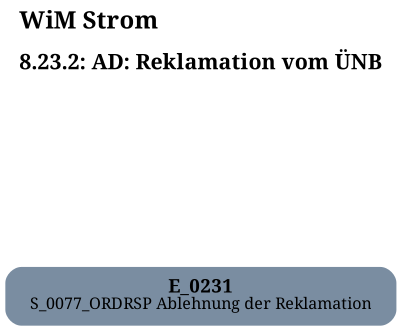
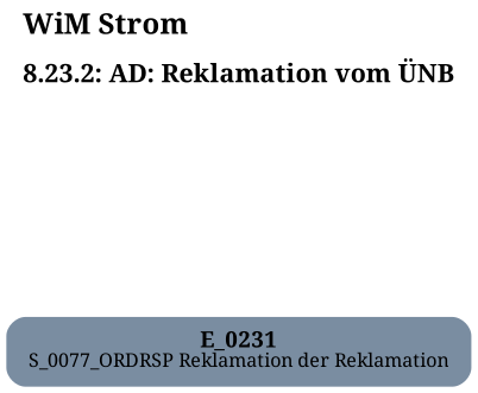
  digraph {
    concentrate=true
    fontname="Noto Serif"
    label=<<B><FONT POINT-SIZE="18">WiM Strom</FONT></B><BR align="left"/><BR/><B><FONT POINT-SIZE="16">8.23.2: AD: Reklamation vom ÜNB</FONT></B><BR align="left"/><BR/><BR/><BR/>>
    labelloc=t
    pack=true
    packmode=array
    rankdir=TB
-   n1 [fillcolor="#7a8da1" fontname="Noto Serif" label=<<B>E_0231</B><BR align="center"/><FONT point-size="12">S_0077_ORDRSP Ablehnung der Reklamation</FONT><BR align="center"/>> margin="0.2,0.12" penwidth=0.0 shape=box style="filled,rounded"]
+   n1 [fillcolor="#7a8da1" fontname="Noto Serif" label=<<B>E_0231</B><BR align="center"/><FONT point-size="12">S_0077_ORDRSP Reklamation der Reklamation</FONT><BR align="center"/>> margin="0.2,0.12" penwidth=0.0 shape=box style="filled,rounded"]
  }
